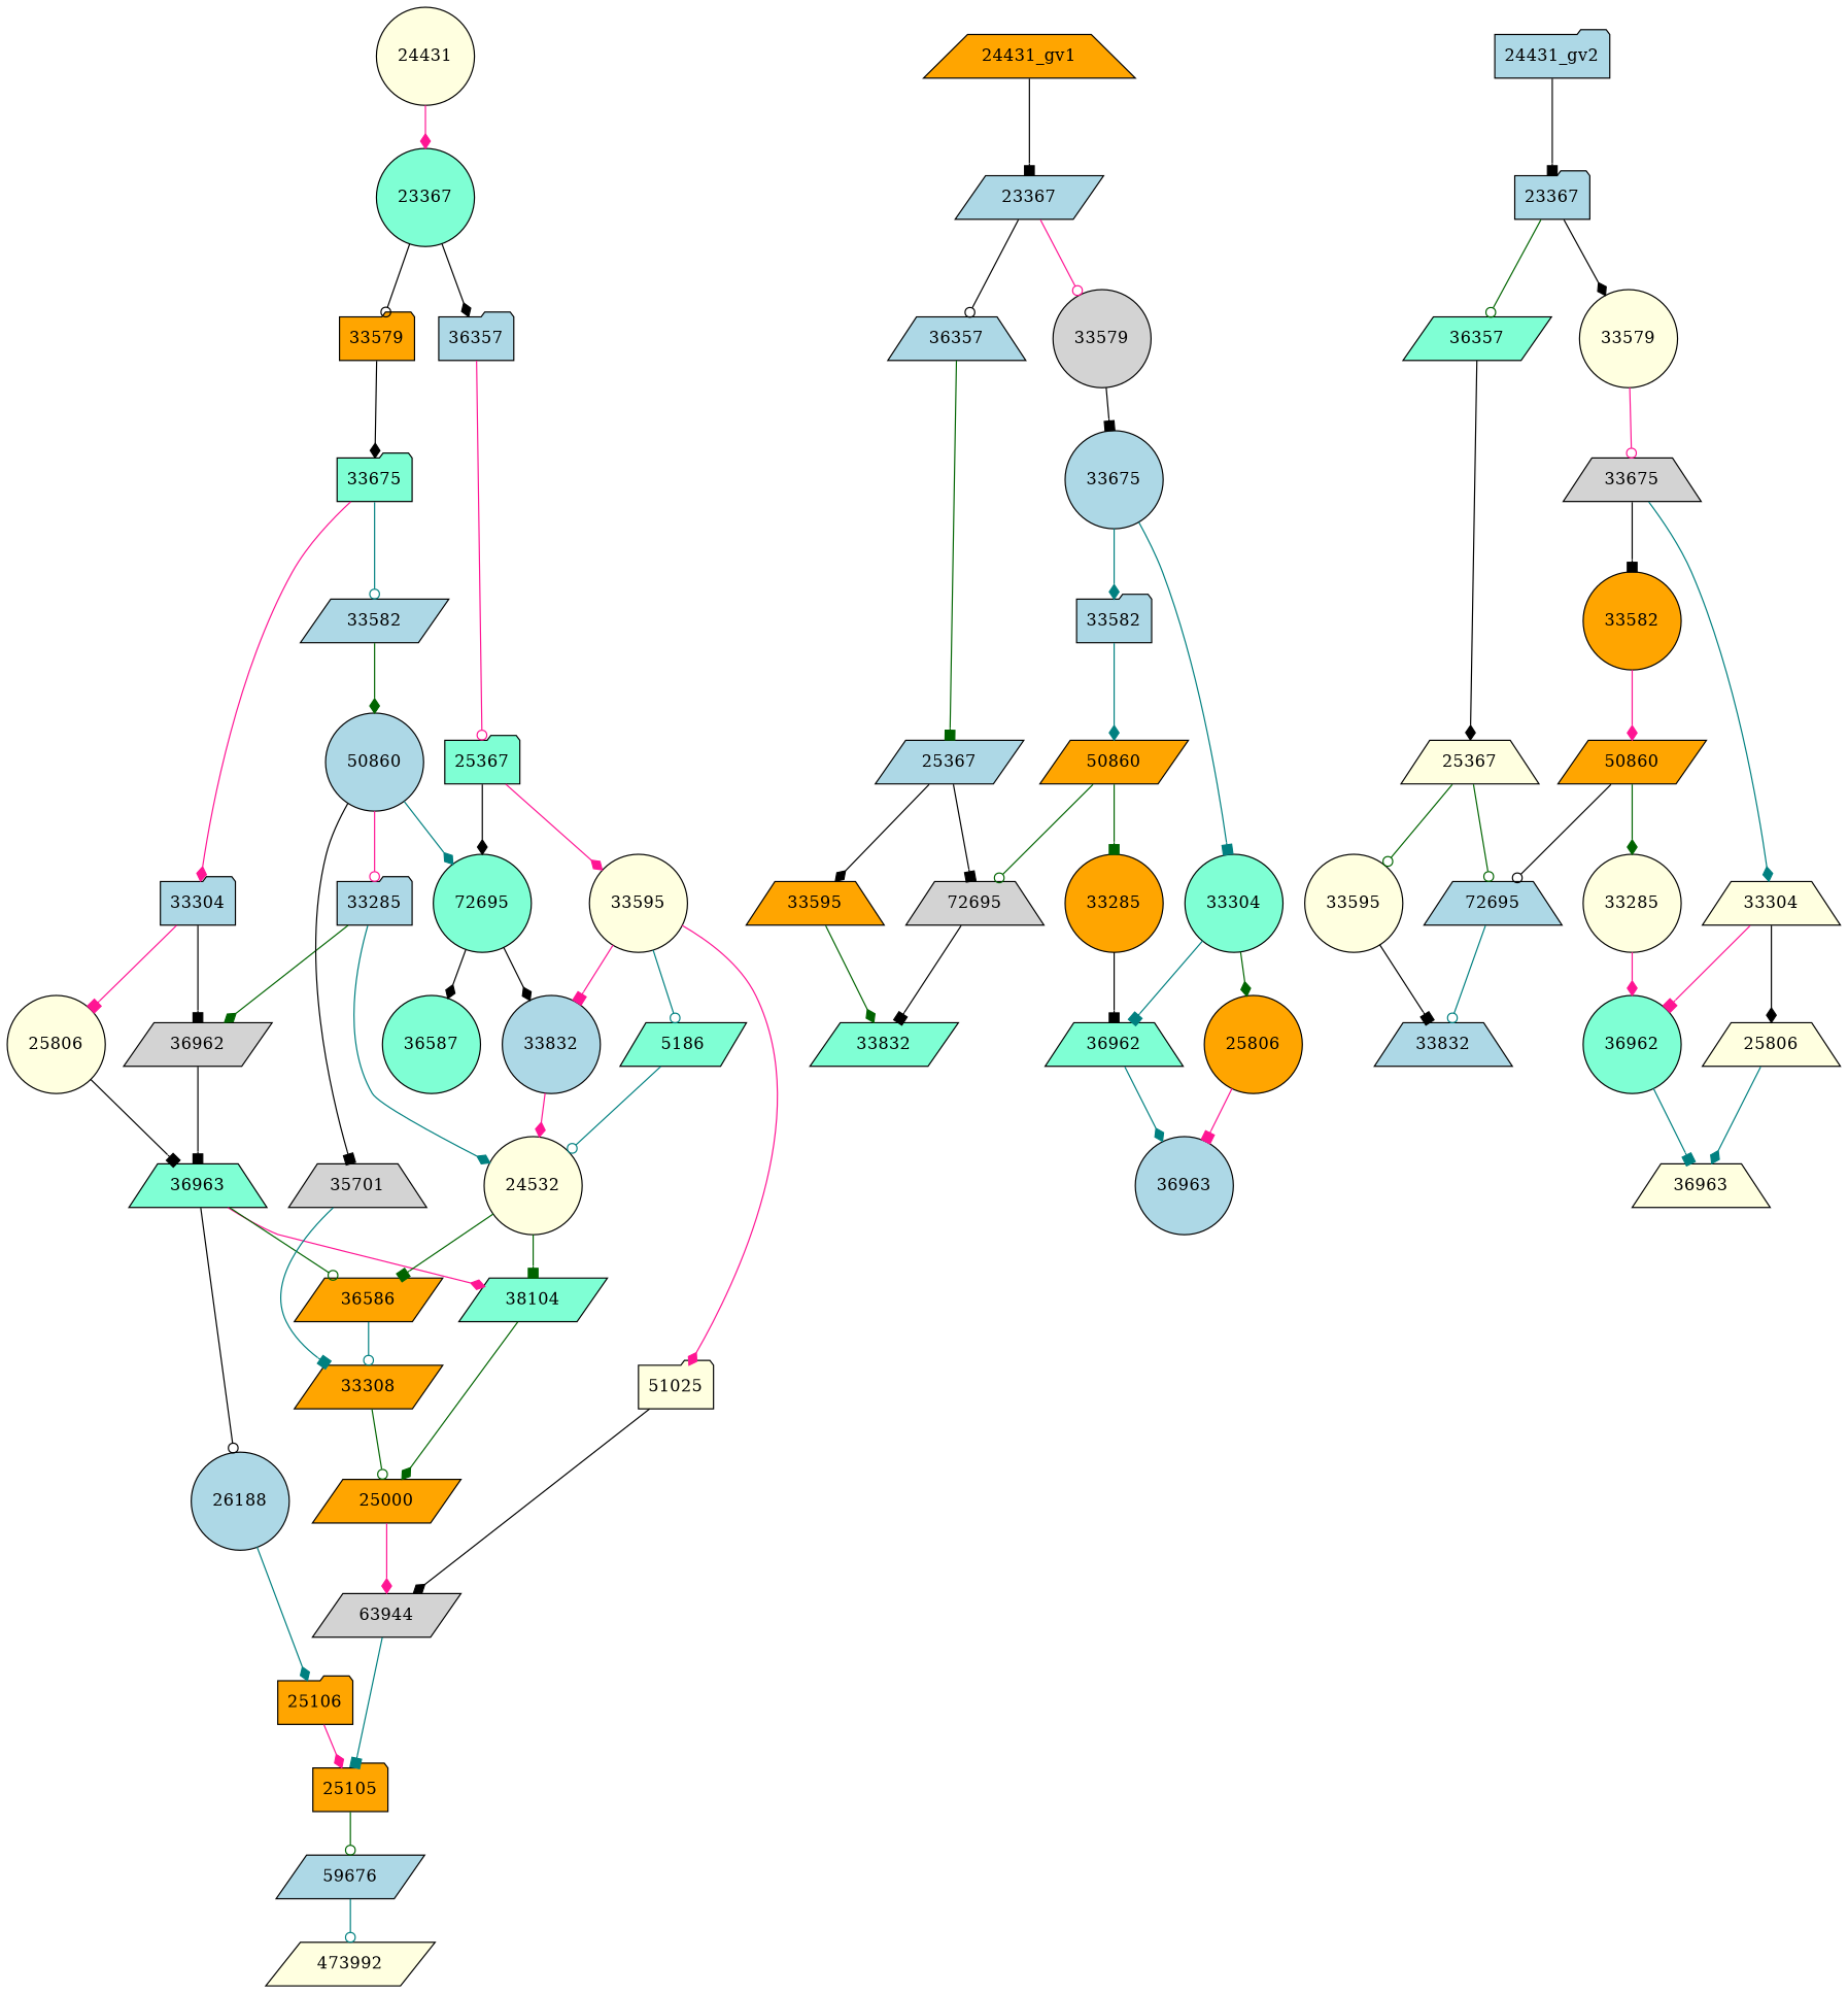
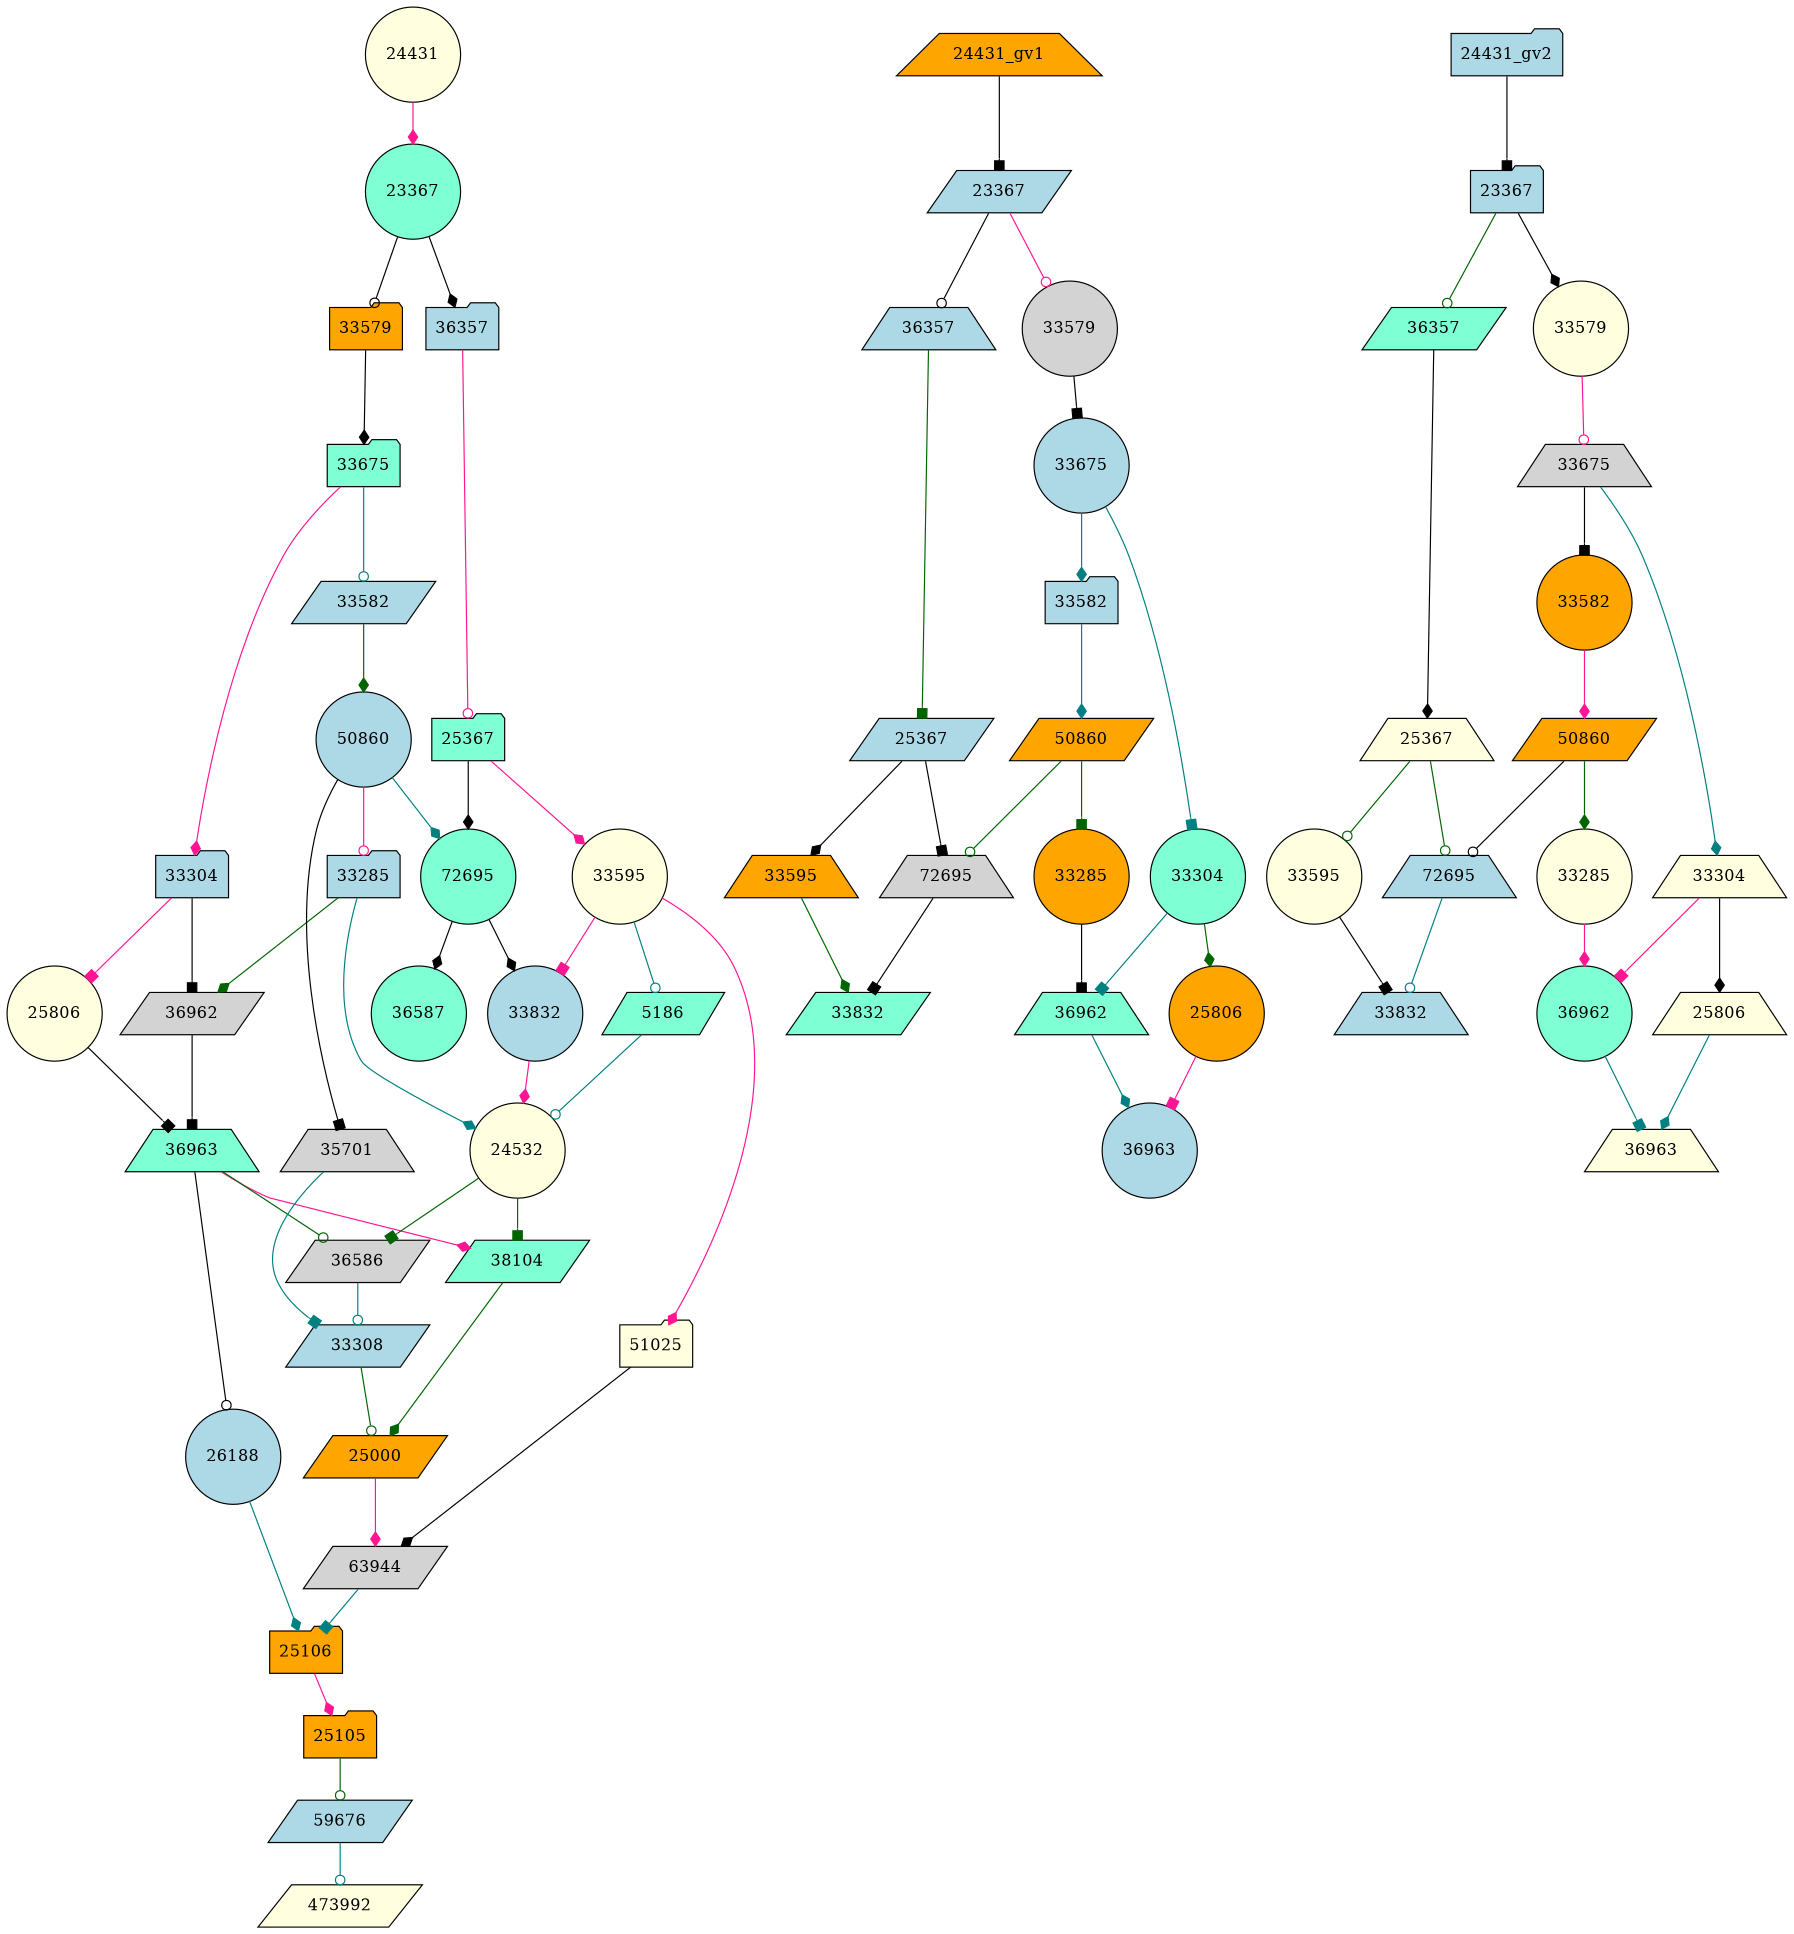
  strict digraph {
    node [fillcolor=lightblue shape=circle style=filled]
    edge [arrowhead=diamond color=black]
    n1 [fillcolor=lightyellow label=473992 shape=parallelogram]
    n2 [label=59676 shape=parallelogram]
    n3 [fillcolor=orange label=25105 shape=folder]
    n4 [fillcolor=orange label=25106 shape=folder]
    n5 [label=26188]
    n6 [fillcolor=lightgrey label=63944 shape=parallelogram]
    n7 [fillcolor=aquamarine label=36963 shape=trapezium]
    n8 [fillcolor=aquamarine label=38104 shape=parallelogram]
-   n9 [fillcolor=orange label=36586 shape=parallelogram]
+   n9 [fillcolor=lightgrey label=36586 shape=parallelogram]
    n10 [fillcolor=orange label=25000 shape=parallelogram]
-   n11 [fillcolor=orange label=33308 shape=parallelogram]
+   n11 [label=33308 shape=parallelogram]
    n12 [fillcolor=lightyellow label=51025 shape=folder]
    n13 [fillcolor=lightgrey label=36962 shape=parallelogram]
    n14 [fillcolor=lightyellow label=25806]
    n15 [fillcolor=lightgrey label=35701 shape=trapezium]
    n16 [fillcolor=lightyellow label=33595]
    n17 [fillcolor=aquamarine label=5186 shape=parallelogram]
    n18 [label=33832]
    n19 [fillcolor=lightyellow label=24532]
    n20 [label=33285 shape=folder]
    n21 [label=33304 shape=folder]
    n22 [label=50860]
    n23 [fillcolor=aquamarine label=72695]
    n24 [fillcolor=aquamarine label=36587]
    n25 [fillcolor=aquamarine label=25367 shape=folder]
    n26 [fillcolor=aquamarine label=33675 shape=folder]
    n27 [label=33582 shape=parallelogram]
    n28 [label=36357 shape=folder]
    n29 [fillcolor=orange label=33579 shape=folder]
    n30 [fillcolor=aquamarine label=23367]
    n31 [fillcolor=lightyellow label=24431]
    n32 [label=36963]
    n33 [fillcolor=aquamarine label=36962 shape=trapezium]
    n34 [fillcolor=orange label=25806]
    n35 [fillcolor=orange label=33285]
    n36 [fillcolor=aquamarine label=33304]
    n37 [fillcolor=orange label=33595 shape=trapezium]
    n38 [fillcolor=aquamarine label=33832 shape=parallelogram]
    n39 [label=25367 shape=parallelogram]
    n40 [fillcolor=lightgrey label=72695 shape=trapezium]
    n41 [fillcolor=orange label=50860 shape=parallelogram]
    n42 [label=33675]
    n43 [label=33582 shape=folder]
    n44 [label=36357 shape=trapezium]
    n45 [fillcolor=lightgrey label=33579]
    n46 [label=23367 shape=parallelogram]
    "24431_gv1" [fillcolor=orange shape=trapezium]
    n48 [fillcolor=lightyellow label=36963 shape=trapezium]
    n49 [fillcolor=aquamarine label=36962]
    n50 [fillcolor=lightyellow label=25806 shape=trapezium]
    n51 [fillcolor=lightyellow label=33285]
    n52 [fillcolor=lightyellow label=33304 shape=trapezium]
    n53 [fillcolor=lightyellow label=33595]
    n54 [label=33832 shape=trapezium]
    n55 [fillcolor=lightyellow label=25367 shape=trapezium]
    n56 [label=72695 shape=trapezium]
    n57 [fillcolor=orange label=50860 shape=parallelogram]
    n58 [fillcolor=lightgrey label=33675 shape=trapezium]
    n59 [fillcolor=orange label=33582]
    n60 [fillcolor=aquamarine label=36357 shape=parallelogram]
    n61 [fillcolor=lightyellow label=33579]
    n62 [label=23367 shape=folder]
    "24431_gv2" [shape=folder]
    subgraph sub_1 {
      n1
      n2
      n3
      n4
      n5
      n6
      n7
      n8
      n9
      n10
      n11
      n12
      n13
      n14
      n15
      n16
      n17
      n18
      n19
      n20
      n21
      n22
      n23
      n24
      n25
      n26
      n27
      n28
      n29
      n30
      n31
    }
    subgraph sub_2 {
      n32
      n33
      n34
      n35
      n36
      n37
      n38
      n39
      n40
      n41
      n42
      n43
      n44
      n45
      n46
      "24431_gv1"
    }
    subgraph sub_3 {
      n48
      n49
      n50
      n51
      n52
      n53
      n54
      n55
      n56
      n57
      n58
      n59
      n60
      n61
      n62
      "24431_gv2"
    }
    n2 -> n1 [arrowhead=odot color=teal]
    n3 -> n2 [arrowhead=odot color=darkgreen]
    n4 -> n3 [color=deeppink]
    n5 -> n4 [color=teal]
-   n6 -> n3 [arrowhead=box color=teal]
+   n6 -> n4 [arrowhead=box color=teal]
    n7 -> n5 [arrowhead=odot]
    n7 -> n8 [color=deeppink]
    n7 -> n9 [arrowhead=odot color=darkgreen]
    n8 -> n10 [color=darkgreen]
    n9 -> n11 [arrowhead=odot color=teal]
    n10 -> n6 [color=deeppink]
    n11 -> n10 [arrowhead=odot color=darkgreen]
    n12 -> n6
    n13 -> n7 [arrowhead=box]
    n14 -> n7 [arrowhead=box]
    n15 -> n11 [arrowhead=box color=teal]
    n16 -> n12 [color=deeppink]
    n16 -> n17 [arrowhead=odot color=teal]
    n16 -> n18 [arrowhead=box color=deeppink]
    n17 -> n19 [arrowhead=odot color=teal]
    n18 -> n19 [color=deeppink]
    n19 -> n8 [arrowhead=box color=darkgreen]
    n19 -> n9 [arrowhead=box color=darkgreen]
    n20 -> n13 [color=darkgreen]
    n20 -> n19 [color=teal]
    n21 -> n13 [arrowhead=box]
    n21 -> n14 [arrowhead=box color=deeppink]
    n22 -> n15 [arrowhead=box]
    n22 -> n20 [arrowhead=odot color=deeppink]
    n22 -> n23 [color=teal]
    n23 -> n18
    n23 -> n24
    n25 -> n16 [color=deeppink]
    n25 -> n23
    n26 -> n21 [color=deeppink]
    n26 -> n27 [arrowhead=odot color=teal]
    n27 -> n22 [color=darkgreen]
    n28 -> n25 [arrowhead=odot color=deeppink]
    n29 -> n26
    n30 -> n28
    n30 -> n29 [arrowhead=odot]
    n31 -> n30 [color=deeppink]
    n33 -> n32 [color=teal]
    n34 -> n32 [arrowhead=box color=deeppink]
    n35 -> n33 [arrowhead=box]
    n36 -> n33 [arrowhead=box color=teal]
    n36 -> n34 [color=darkgreen]
    n37 -> n38 [color=darkgreen]
    n39 -> n37
    n39 -> n40 [arrowhead=box]
    n40 -> n38 [arrowhead=box]
    n41 -> n35 [arrowhead=box color=darkgreen]
    n41 -> n40 [arrowhead=odot color=darkgreen]
    n42 -> n36 [arrowhead=box color=teal]
    n42 -> n43 [color=teal]
    n43 -> n41 [color=teal]
    n44 -> n39 [arrowhead=box color=darkgreen]
    n45 -> n42 [arrowhead=box]
    n46 -> n44 [arrowhead=odot]
    n46 -> n45 [arrowhead=odot color=deeppink]
    "24431_gv1" -> n46 [arrowhead=box]
    n49 -> n48 [arrowhead=box color=teal]
    n50 -> n48 [color=teal]
    n51 -> n49 [color=deeppink]
    n52 -> n49 [arrowhead=box color=deeppink]
    n52 -> n50
    n53 -> n54 [arrowhead=box]
    n55 -> n53 [arrowhead=odot color=darkgreen]
    n55 -> n56 [arrowhead=odot color=darkgreen]
    n56 -> n54 [arrowhead=odot color=teal]
    n57 -> n51 [color=darkgreen]
    n57 -> n56 [arrowhead=odot]
    n58 -> n52 [color=teal]
    n58 -> n59 [arrowhead=box]
    n59 -> n57 [color=deeppink]
    n60 -> n55
    n61 -> n58 [arrowhead=odot color=deeppink]
    n62 -> n60 [arrowhead=odot color=darkgreen]
    n62 -> n61
    "24431_gv2" -> n62 [arrowhead=box]
  }
